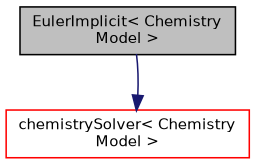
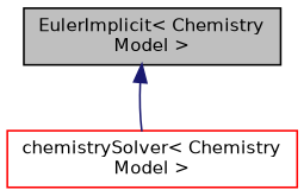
  digraph {
    node [fontname=Helvetica fontsize=10 shape=record]
    n1 [color=black fillcolor=grey75 fontcolor=black height=0.2 label="EulerImplicit\< Chemistry\lModel \>" style=filled width=0.4]
    n2 [color=red height=0.2 label="chemistrySolver\< Chemistry\lModel \>" width=0.4]
-   n2 -> n1 [color=midnightblue dir=back fontname=Helvetica fontsize=10 labelfontname=Helvetica labelfontsize=10 style=solid]
+   n1 -> n2 [color=midnightblue dir=back fontname=Helvetica fontsize=10 labelfontname=Helvetica labelfontsize=10 style=solid]
  }
